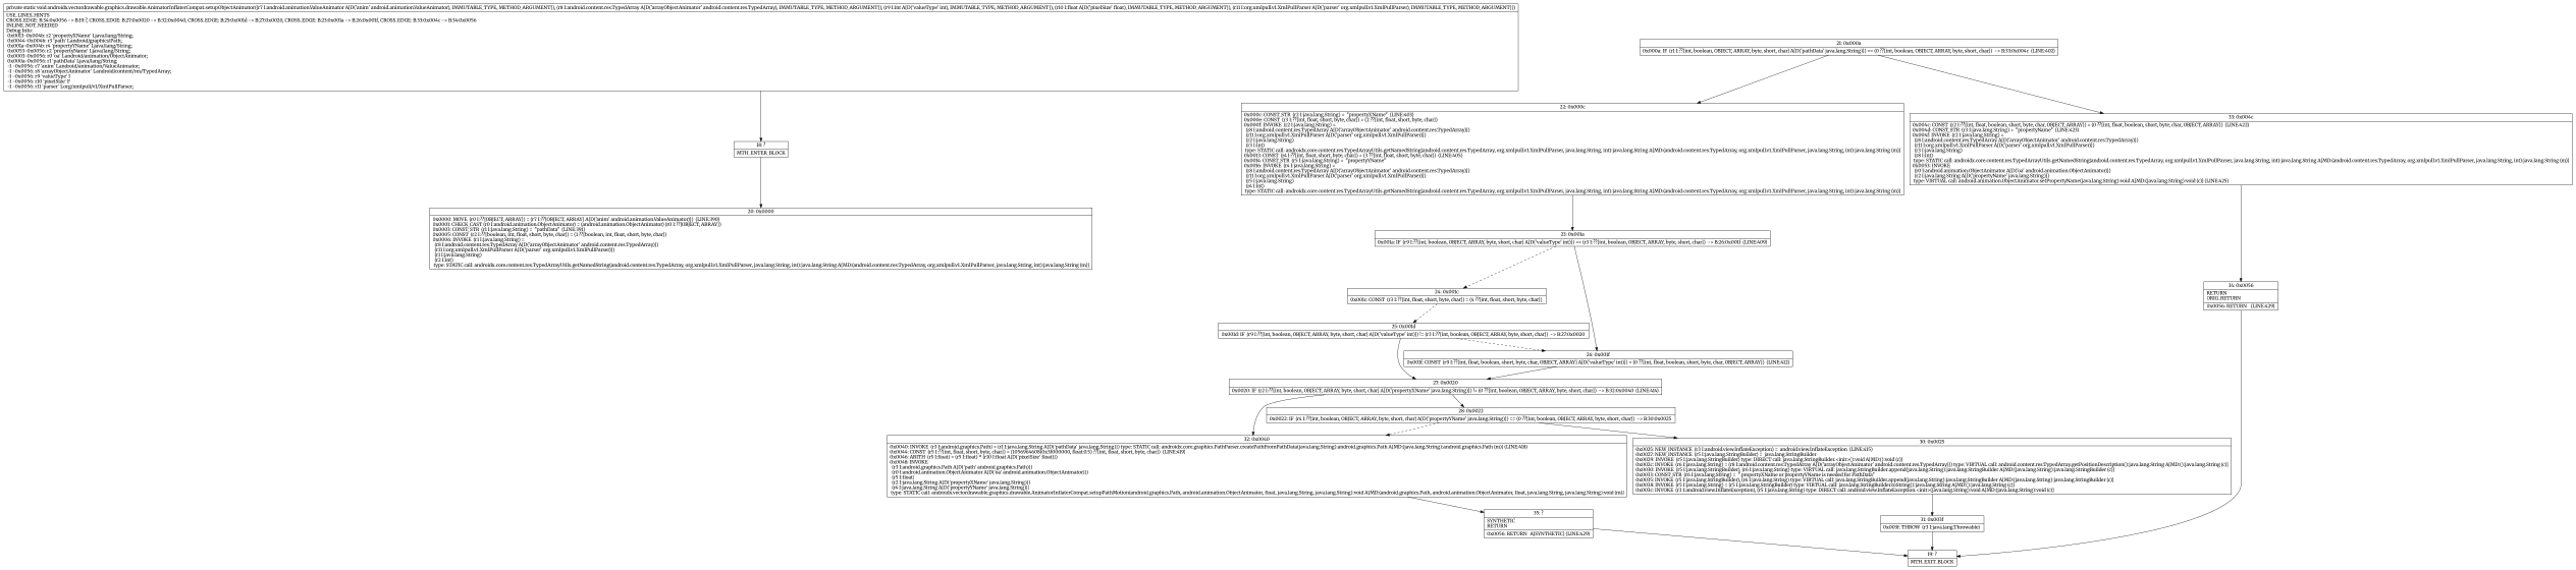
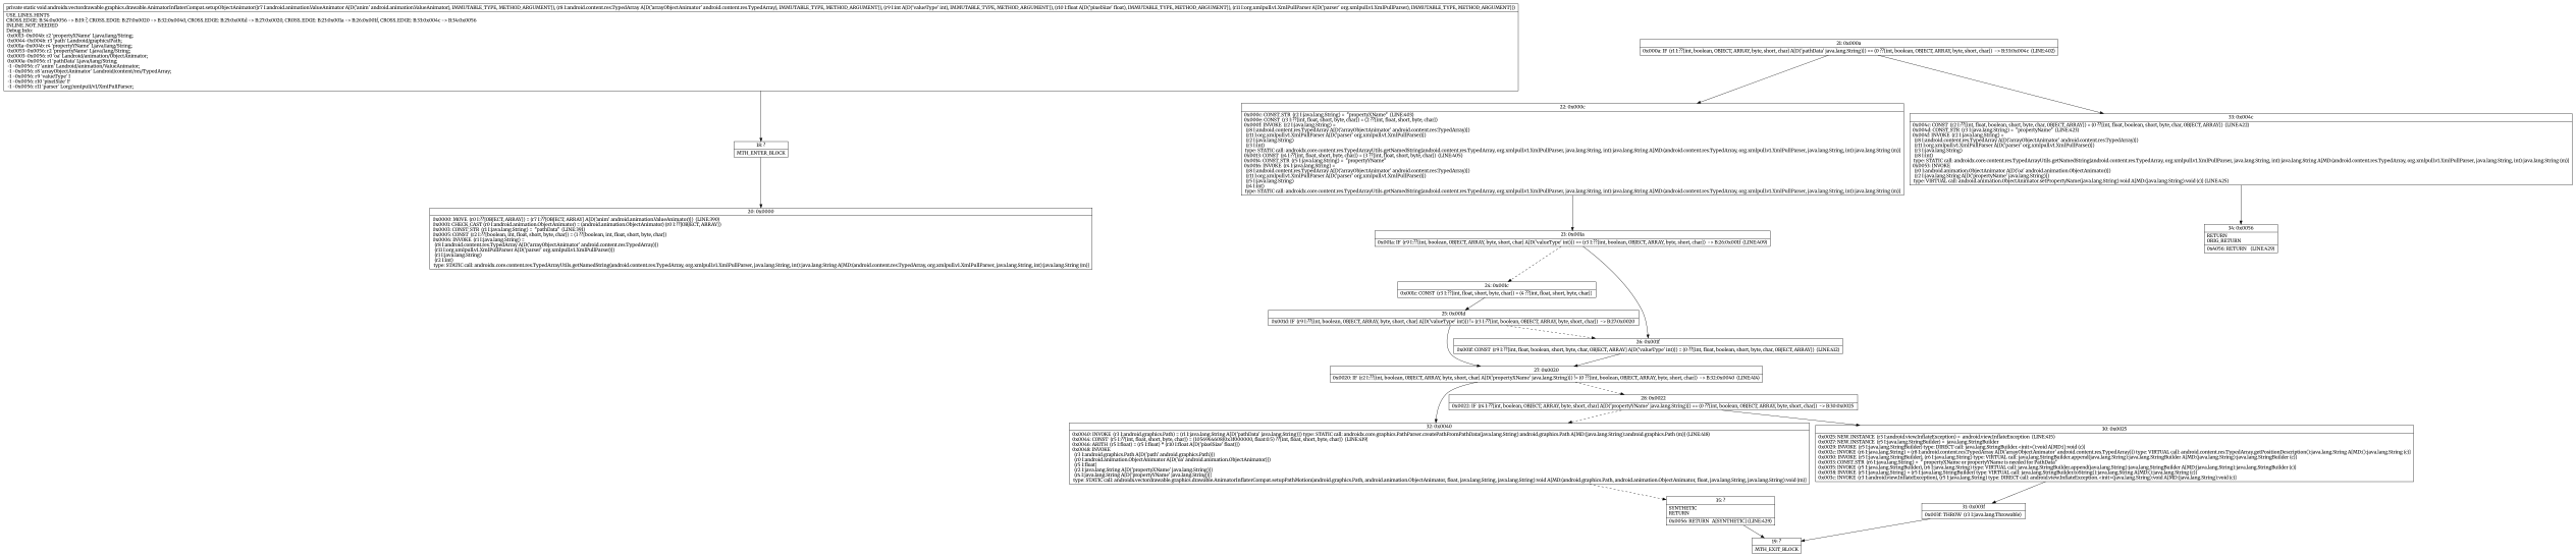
  digraph {
    fontname=Merriweather
    node [fontname=Merriweather shape=record]
    edge [fontname=Merriweather]
    n1 [label="{18\:\ ?|MTH_ENTER_BLOCK\l}"]
    n2 [label="{20\:\ 0x0000|0x0000: MOVE  (r0 I:??[OBJECT, ARRAY]) = (r7 I:??[OBJECT, ARRAY] A[D('anim' android.animation.ValueAnimator)])  (LINE:390)\l0x0001: CHECK_CAST (r0 I:android.animation.ObjectAnimator) = (android.animation.ObjectAnimator) (r0 I:??[OBJECT, ARRAY]) \l0x0003: CONST_STR  (r1 I:java.lang.String) =  \"pathData\"  (LINE:391)\l0x0005: CONST  (r2 I:??[boolean, int, float, short, byte, char]) = (1 ??[boolean, int, float, short, byte, char]) \l0x0006: INVOKE  (r1 I:java.lang.String) = \l  (r8 I:android.content.res.TypedArray A[D('arrayObjectAnimator' android.content.res.TypedArray)])\l  (r11 I:org.xmlpull.v1.XmlPullParser A[D('parser' org.xmlpull.v1.XmlPullParser)])\l  (r1 I:java.lang.String)\l  (r2 I:int)\l type: STATIC call: androidx.core.content.res.TypedArrayUtils.getNamedString(android.content.res.TypedArray, org.xmlpull.v1.XmlPullParser, java.lang.String, int):java.lang.String A[MD:(android.content.res.TypedArray, org.xmlpull.v1.XmlPullParser, java.lang.String, int):java.lang.String (m)]\l}"]
    n3 [label="{21\:\ 0x000a|0x000a: IF  (r1 I:??[int, boolean, OBJECT, ARRAY, byte, short, char] A[D('pathData' java.lang.String)]) == (0 ??[int, boolean, OBJECT, ARRAY, byte, short, char])  \-\> B:33:0x004c  (LINE:402)\l}"]
    n4 [label="{22\:\ 0x000c|0x000c: CONST_STR  (r2 I:java.lang.String) =  \"propertyXName\"  (LINE:403)\l0x000e: CONST  (r3 I:??[int, float, short, byte, char]) = (2 ??[int, float, short, byte, char]) \l0x000f: INVOKE  (r2 I:java.lang.String) = \l  (r8 I:android.content.res.TypedArray A[D('arrayObjectAnimator' android.content.res.TypedArray)])\l  (r11 I:org.xmlpull.v1.XmlPullParser A[D('parser' org.xmlpull.v1.XmlPullParser)])\l  (r2 I:java.lang.String)\l  (r3 I:int)\l type: STATIC call: androidx.core.content.res.TypedArrayUtils.getNamedString(android.content.res.TypedArray, org.xmlpull.v1.XmlPullParser, java.lang.String, int):java.lang.String A[MD:(android.content.res.TypedArray, org.xmlpull.v1.XmlPullParser, java.lang.String, int):java.lang.String (m)]\l0x0013: CONST  (r4 I:??[int, float, short, byte, char]) = (3 ??[int, float, short, byte, char])  (LINE:405)\l0x0014: CONST_STR  (r5 I:java.lang.String) =  \"propertyYName\" \l0x0016: INVOKE  (r4 I:java.lang.String) = \l  (r8 I:android.content.res.TypedArray A[D('arrayObjectAnimator' android.content.res.TypedArray)])\l  (r11 I:org.xmlpull.v1.XmlPullParser A[D('parser' org.xmlpull.v1.XmlPullParser)])\l  (r5 I:java.lang.String)\l  (r4 I:int)\l type: STATIC call: androidx.core.content.res.TypedArrayUtils.getNamedString(android.content.res.TypedArray, org.xmlpull.v1.XmlPullParser, java.lang.String, int):java.lang.String A[MD:(android.content.res.TypedArray, org.xmlpull.v1.XmlPullParser, java.lang.String, int):java.lang.String (m)]\l}"]
    n5 [label="{33\:\ 0x004c|0x004c: CONST  (r2 I:??[int, float, boolean, short, byte, char, OBJECT, ARRAY]) = (0 ??[int, float, boolean, short, byte, char, OBJECT, ARRAY])  (LINE:422)\l0x004d: CONST_STR  (r3 I:java.lang.String) =  \"propertyName\"  (LINE:423)\l0x004f: INVOKE  (r2 I:java.lang.String) = \l  (r8 I:android.content.res.TypedArray A[D('arrayObjectAnimator' android.content.res.TypedArray)])\l  (r11 I:org.xmlpull.v1.XmlPullParser A[D('parser' org.xmlpull.v1.XmlPullParser)])\l  (r3 I:java.lang.String)\l  (r8 I:int)\l type: STATIC call: androidx.core.content.res.TypedArrayUtils.getNamedString(android.content.res.TypedArray, org.xmlpull.v1.XmlPullParser, java.lang.String, int):java.lang.String A[MD:(android.content.res.TypedArray, org.xmlpull.v1.XmlPullParser, java.lang.String, int):java.lang.String (m)]\l0x0053: INVOKE  \l  (r0 I:android.animation.ObjectAnimator A[D('oa' android.animation.ObjectAnimator)])\l  (r2 I:java.lang.String A[D('propertyName' java.lang.String)])\l type: VIRTUAL call: android.animation.ObjectAnimator.setPropertyName(java.lang.String):void A[MD:(java.lang.String):void (c)] (LINE:425)\l}"]
    n6 [label="{23\:\ 0x001a|0x001a: IF  (r9 I:??[int, boolean, OBJECT, ARRAY, byte, short, char] A[D('valueType' int)]) == (r3 I:??[int, boolean, OBJECT, ARRAY, byte, short, char])  \-\> B:26:0x001f  (LINE:409)\l}"]
-   n7 [label="{34\:\ 0x0056|RETURN\lORIG_RETURN\l|0x0056: RETURN    (LINE:429)\l}"]
+   n7 [label="{34\:\ 0x0056|RETURN\lORIG_RETURN\l|0x4056: RETURN    (LINE:429)\l}"]
    n8 [label="{24\:\ 0x001c|0x001c: CONST  (r3 I:??[int, float, short, byte, char]) = (4 ??[int, float, short, byte, char]) \l}"]
    n9 [label="{26\:\ 0x001f|0x001f: CONST  (r9 I:??[int, float, boolean, short, byte, char, OBJECT, ARRAY] A[D('valueType' int)]) = (0 ??[int, float, boolean, short, byte, char, OBJECT, ARRAY])  (LINE:412)\l}"]
    n10 [label="{25\:\ 0x001d|0x001d: IF  (r9 I:??[int, boolean, OBJECT, ARRAY, byte, short, char] A[D('valueType' int)]) != (r3 I:??[int, boolean, OBJECT, ARRAY, byte, short, char])  \-\> B:27:0x0020 \l}"]
    n11 [label="{27\:\ 0x0020|0x0020: IF  (r2 I:??[int, boolean, OBJECT, ARRAY, byte, short, char] A[D('propertyXName' java.lang.String)]) != (0 ??[int, boolean, OBJECT, ARRAY, byte, short, char])  \-\> B:32:0x0040  (LINE:414)\l}"]
    n12 [label="{28\:\ 0x0022|0x0022: IF  (r4 I:??[int, boolean, OBJECT, ARRAY, byte, short, char] A[D('propertyYName' java.lang.String)]) == (0 ??[int, boolean, OBJECT, ARRAY, byte, short, char])  \-\> B:30:0x0025 \l}"]
    n13 [label="{32\:\ 0x0040|0x0040: INVOKE  (r3 I:android.graphics.Path) = (r1 I:java.lang.String A[D('pathData' java.lang.String)]) type: STATIC call: androidx.core.graphics.PathParser.createPathFromPathData(java.lang.String):android.graphics.Path A[MD:(java.lang.String):android.graphics.Path (m)] (LINE:418)\l0x0044: CONST  (r5 I:??[int, float, short, byte, char]) = (1056964608(0x3f000000, float:0.5) ??[int, float, short, byte, char])  (LINE:419)\l0x0046: ARITH  (r5 I:float) = (r5 I:float) * (r10 I:float A[D('pixelSize' float)]) \l0x0048: INVOKE  \l  (r3 I:android.graphics.Path A[D('path' android.graphics.Path)])\l  (r0 I:android.animation.ObjectAnimator A[D('oa' android.animation.ObjectAnimator)])\l  (r5 I:float)\l  (r2 I:java.lang.String A[D('propertyXName' java.lang.String)])\l  (r4 I:java.lang.String A[D('propertyYName' java.lang.String)])\l type: STATIC call: androidx.vectordrawable.graphics.drawable.AnimatorInflaterCompat.setupPathMotion(android.graphics.Path, android.animation.ObjectAnimator, float, java.lang.String, java.lang.String):void A[MD:(android.graphics.Path, android.animation.ObjectAnimator, float, java.lang.String, java.lang.String):void (m)]\l}"]
    n14 [label="{30\:\ 0x0025|0x0025: NEW_INSTANCE  (r3 I:android.view.InflateException) =  android.view.InflateException  (LINE:415)\l0x0027: NEW_INSTANCE  (r5 I:java.lang.StringBuilder) =  java.lang.StringBuilder \l0x0029: INVOKE  (r5 I:java.lang.StringBuilder) type: DIRECT call: java.lang.StringBuilder.\<init\>():void A[MD:():void (c)]\l0x002c: INVOKE  (r6 I:java.lang.String) = (r8 I:android.content.res.TypedArray A[D('arrayObjectAnimator' android.content.res.TypedArray)]) type: VIRTUAL call: android.content.res.TypedArray.getPositionDescription():java.lang.String A[MD:():java.lang.String (c)]\l0x0030: INVOKE  (r5 I:java.lang.StringBuilder), (r6 I:java.lang.String) type: VIRTUAL call: java.lang.StringBuilder.append(java.lang.String):java.lang.StringBuilder A[MD:(java.lang.String):java.lang.StringBuilder (c)]\l0x0033: CONST_STR  (r6 I:java.lang.String) =  \" propertyXName or propertyYName is needed for PathData\" \l0x0035: INVOKE  (r5 I:java.lang.StringBuilder), (r6 I:java.lang.String) type: VIRTUAL call: java.lang.StringBuilder.append(java.lang.String):java.lang.StringBuilder A[MD:(java.lang.String):java.lang.StringBuilder (c)]\l0x0038: INVOKE  (r5 I:java.lang.String) = (r5 I:java.lang.StringBuilder) type: VIRTUAL call: java.lang.StringBuilder.toString():java.lang.String A[MD:():java.lang.String (c)]\l0x003c: INVOKE  (r3 I:android.view.InflateException), (r5 I:java.lang.String) type: DIRECT call: android.view.InflateException.\<init\>(java.lang.String):void A[MD:(java.lang.String):void (c)]\l}"]
    n15 [label="{35\:\ ?|SYNTHETIC\lRETURN\l|0x0056: RETURN   A[SYNTHETIC] (LINE:429)\l}"]
    n16 [label="{31\:\ 0x003f|0x003f: THROW  (r3 I:java.lang.Throwable) \l}"]
    n17 [label="{19\:\ ?|MTH_EXIT_BLOCK\l}"]
    n18 [label="{private static void androidx.vectordrawable.graphics.drawable.AnimatorInflaterCompat.setupObjectAnimator((r7 I:android.animation.ValueAnimator A[D('anim' android.animation.ValueAnimator), IMMUTABLE_TYPE, METHOD_ARGUMENT]), (r8 I:android.content.res.TypedArray A[D('arrayObjectAnimator' android.content.res.TypedArray), IMMUTABLE_TYPE, METHOD_ARGUMENT]), (r9 I:int A[D('valueType' int), IMMUTABLE_TYPE, METHOD_ARGUMENT]), (r10 I:float A[D('pixelSize' float), IMMUTABLE_TYPE, METHOD_ARGUMENT]), (r11 I:org.xmlpull.v1.XmlPullParser A[D('parser' org.xmlpull.v1.XmlPullParser), IMMUTABLE_TYPE, METHOD_ARGUMENT]))  | USE_LINES_HINTS\lCROSS_EDGE: B:34:0x0056 \-\> B:19:?, CROSS_EDGE: B:27:0x0020 \-\> B:32:0x0040, CROSS_EDGE: B:25:0x001d \-\> B:27:0x0020, CROSS_EDGE: B:23:0x001a \-\> B:26:0x001f, CROSS_EDGE: B:33:0x004c \-\> B:34:0x0056\lINLINE_NOT_NEEDED\lDebug Info:\l  0x0013\-0x004b: r2 'propertyXName' Ljava\/lang\/String;\l  0x0044\-0x004b: r3 'path' Landroid\/graphics\/Path;\l  0x001a\-0x004b: r4 'propertyYName' Ljava\/lang\/String;\l  0x0053\-0x0056: r2 'propertyName' Ljava\/lang\/String;\l  0x0003\-0x0056: r0 'oa' Landroid\/animation\/ObjectAnimator;\l  0x000a\-0x0056: r1 'pathData' Ljava\/lang\/String;\l  \-1 \-0x0056: r7 'anim' Landroid\/animation\/ValueAnimator;\l  \-1 \-0x0056: r8 'arrayObjectAnimator' Landroid\/content\/res\/TypedArray;\l  \-1 \-0x0056: r9 'valueType' I\l  \-1 \-0x0056: r10 'pixelSize' F\l  \-1 \-0x0056: r11 'parser' Lorg\/xmlpull\/v1\/XmlPullParser;\l}"]
    n1 -> n2
    n3 -> n4 [style=solid]
    n3 -> n5
    n4 -> n6
    n5 -> n7
    n6 -> n8 [style=dashed]
    n6 -> n9
-   n7 -> n17
-   n8 -> n10 [style=dashed]
+   n8 -> n10
    n9 -> n11
    n10 -> n9 [style=dashed]
    n10 -> n11
-   n11 -> n12 [style=solid]
+   n11 -> n12 [style=dashed]
    n11 -> n13
    n12 -> n13 [style=dashed]
    n12 -> n14
-   n13 -> n15
+   n13 -> n15 [style=dashed]
    n14 -> n16
    n15 -> n17
    n16 -> n17
    n18 -> n1
  }
